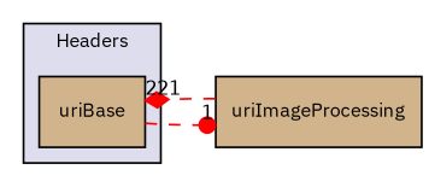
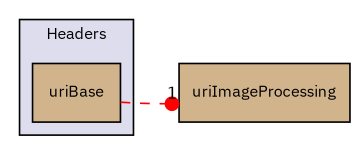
  digraph {
    compound=true
    rankdir=LR
    fontname="IBM Plex Sans"
    node [fillcolor=tan fontname="IBM Plex Sans" fontsize=10 shape=box style=filled]
    edge [labeldistance=1.5 labelfontname=Helvetica labelfontsize=10 color=red style=dashed fontname="IBM Plex Sans"]
    n1 [label=uriBase pencolor=black]
    n2 [label=uriImageProcessing]
    subgraph cluster_1 {
      bgcolor="#ddddee"
      fontsize=10
      label=Headers
      pencolor=black
      n1
    }
    n1 -> n2 [headlabel=1 arrowhead=dot]
-   n2 -> n1 [headlabel=221 arrowhead=diamond]
  }
